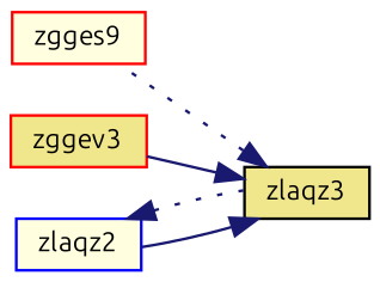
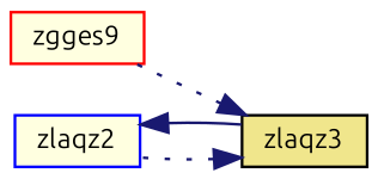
  digraph {
    fontname=Ubuntu
    rankdir=RL
    node [color=red fillcolor=khaki fontname=Ubuntu fontsize=10 shape=record style=filled]
    edge [color=midnightblue dir=back fontname=Ubuntu fontsize=10 labelfontname=Helvetica labelfontsize=10 style=dotted]
    n1 [color=black fontcolor=black height=0.2 label=zlaqz3 width=0.4]
    n2 [fillcolor=lightyellow height=0.2 label=zgges9 width=0.4]
-   n3 [height=0.2 label=zggev3 width=0.4]
    n4 [color=blue fillcolor=lightyellow height=0.2 label=zlaqz2 width=0.4]
    n1 -> n2
-   n1 -> n3 [style=solid]
-   n1 -> n4 [style=solid]
-   n4 -> n1
+   n1 -> n4
+   n4 -> n1 [style=solid]
  }
